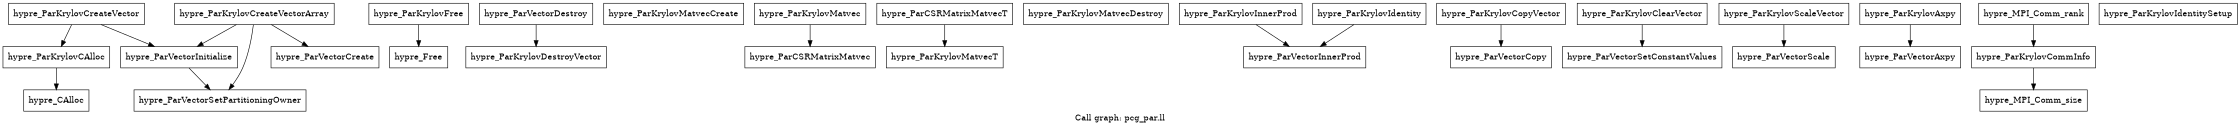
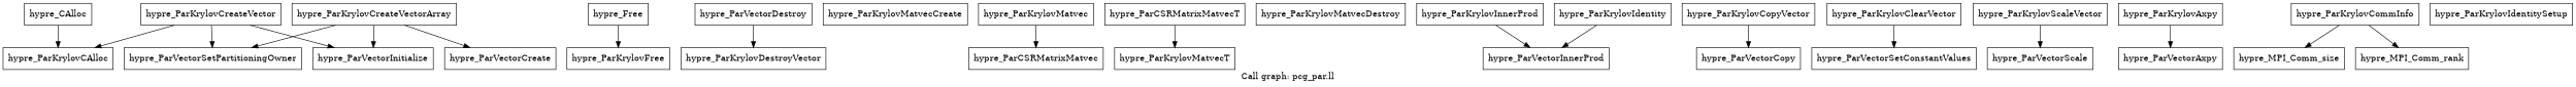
  digraph {
    label="Call graph: pcg_par.ll"
    node [shape=record]
    n1 [label="{hypre_ParKrylovCAlloc}"]
    n2 [label="{hypre_CAlloc}"]
    n3 [label="{hypre_ParKrylovFree}"]
    n4 [label="{hypre_Free}"]
    n5 [label="{hypre_ParKrylovCreateVector}"]
    n6 [label="{hypre_ParVectorSetPartitioningOwner}"]
    n7 [label="{hypre_ParVectorInitialize}"]
    n8 [label="{hypre_ParVectorCreate}"]
    n9 [label="{hypre_ParKrylovCreateVectorArray}"]
    n10 [label="{hypre_ParKrylovDestroyVector}"]
    n11 [label="{hypre_ParVectorDestroy}"]
    n12 [label="{hypre_ParKrylovMatvecCreate}"]
    n13 [label="{hypre_ParKrylovMatvec}"]
    n14 [label="{hypre_ParCSRMatrixMatvec}"]
    n15 [label="{hypre_ParKrylovMatvecT}"]
    n16 [label="{hypre_ParCSRMatrixMatvecT}"]
    n17 [label="{hypre_ParKrylovMatvecDestroy}"]
    n18 [label="{hypre_ParKrylovInnerProd}"]
    n19 [label="{hypre_ParVectorInnerProd}"]
    n20 [label="{hypre_ParKrylovCopyVector}"]
    n21 [label="{hypre_ParVectorCopy}"]
    n22 [label="{hypre_ParKrylovClearVector}"]
    n23 [label="{hypre_ParVectorSetConstantValues}"]
    n24 [label="{hypre_ParKrylovScaleVector}"]
    n25 [label="{hypre_ParVectorScale}"]
    n26 [label="{hypre_ParKrylovAxpy}"]
    n27 [label="{hypre_ParVectorAxpy}"]
    n28 [label="{hypre_ParKrylovCommInfo}"]
    n29 [label="{hypre_MPI_Comm_size}"]
    n30 [label="{hypre_MPI_Comm_rank}"]
    n31 [label="{hypre_ParKrylovIdentitySetup}"]
    n32 [label="{hypre_ParKrylovIdentity}"]
-   n1 -> n2
-   n3 -> n4
+   n2 -> n1
+   n4 -> n3
    n5 -> n1
-   n7 -> n6
+   n5 -> n6
    n5 -> n7
    n9 -> n6
    n9 -> n7
    n9 -> n8
    n11 -> n10
    n13 -> n14
    n16 -> n15
    n18 -> n19
    n20 -> n21
    n22 -> n23
    n24 -> n25
    n26 -> n27
    n28 -> n29
-   n30 -> n28
+   n28 -> n30
    n32 -> n19
  }
